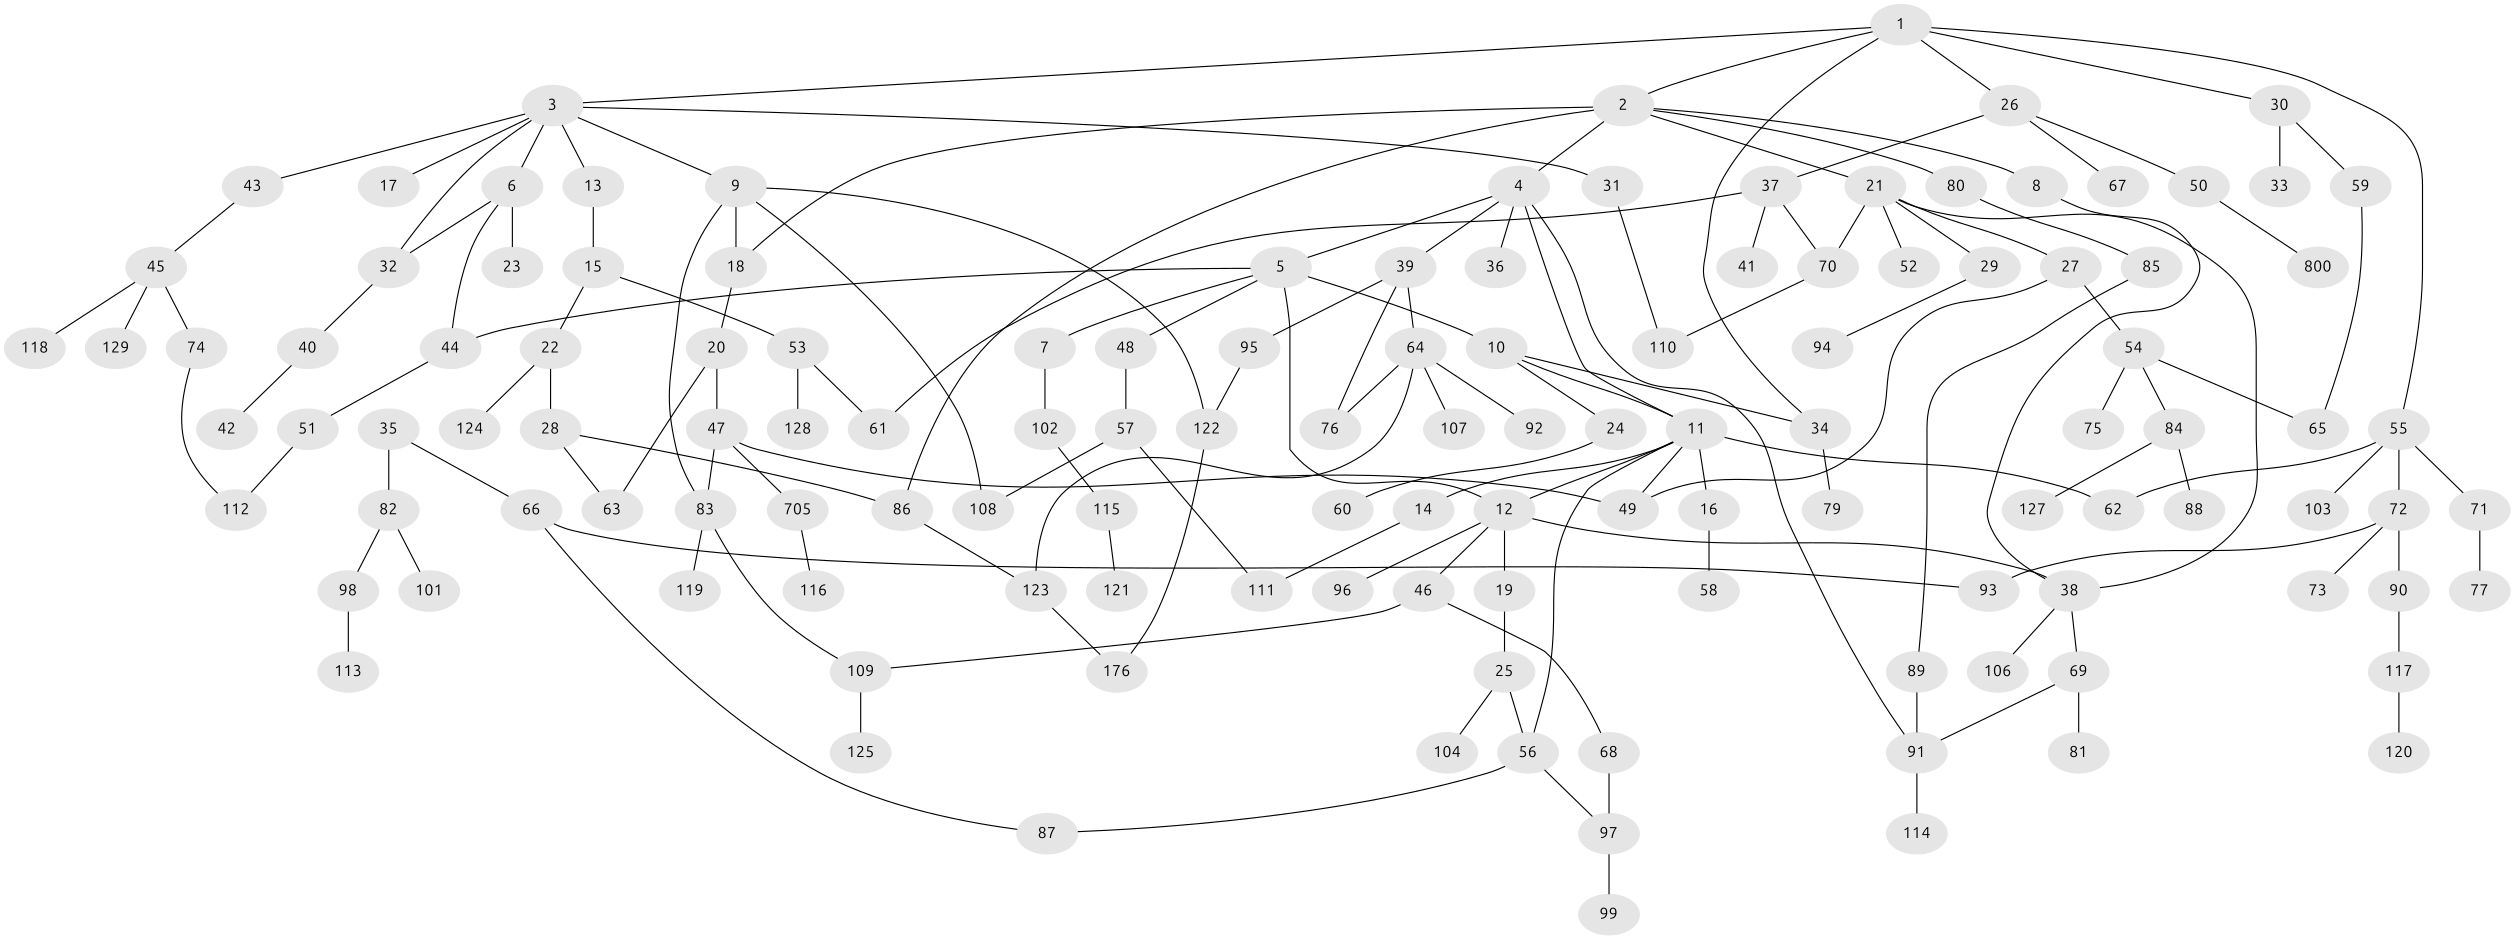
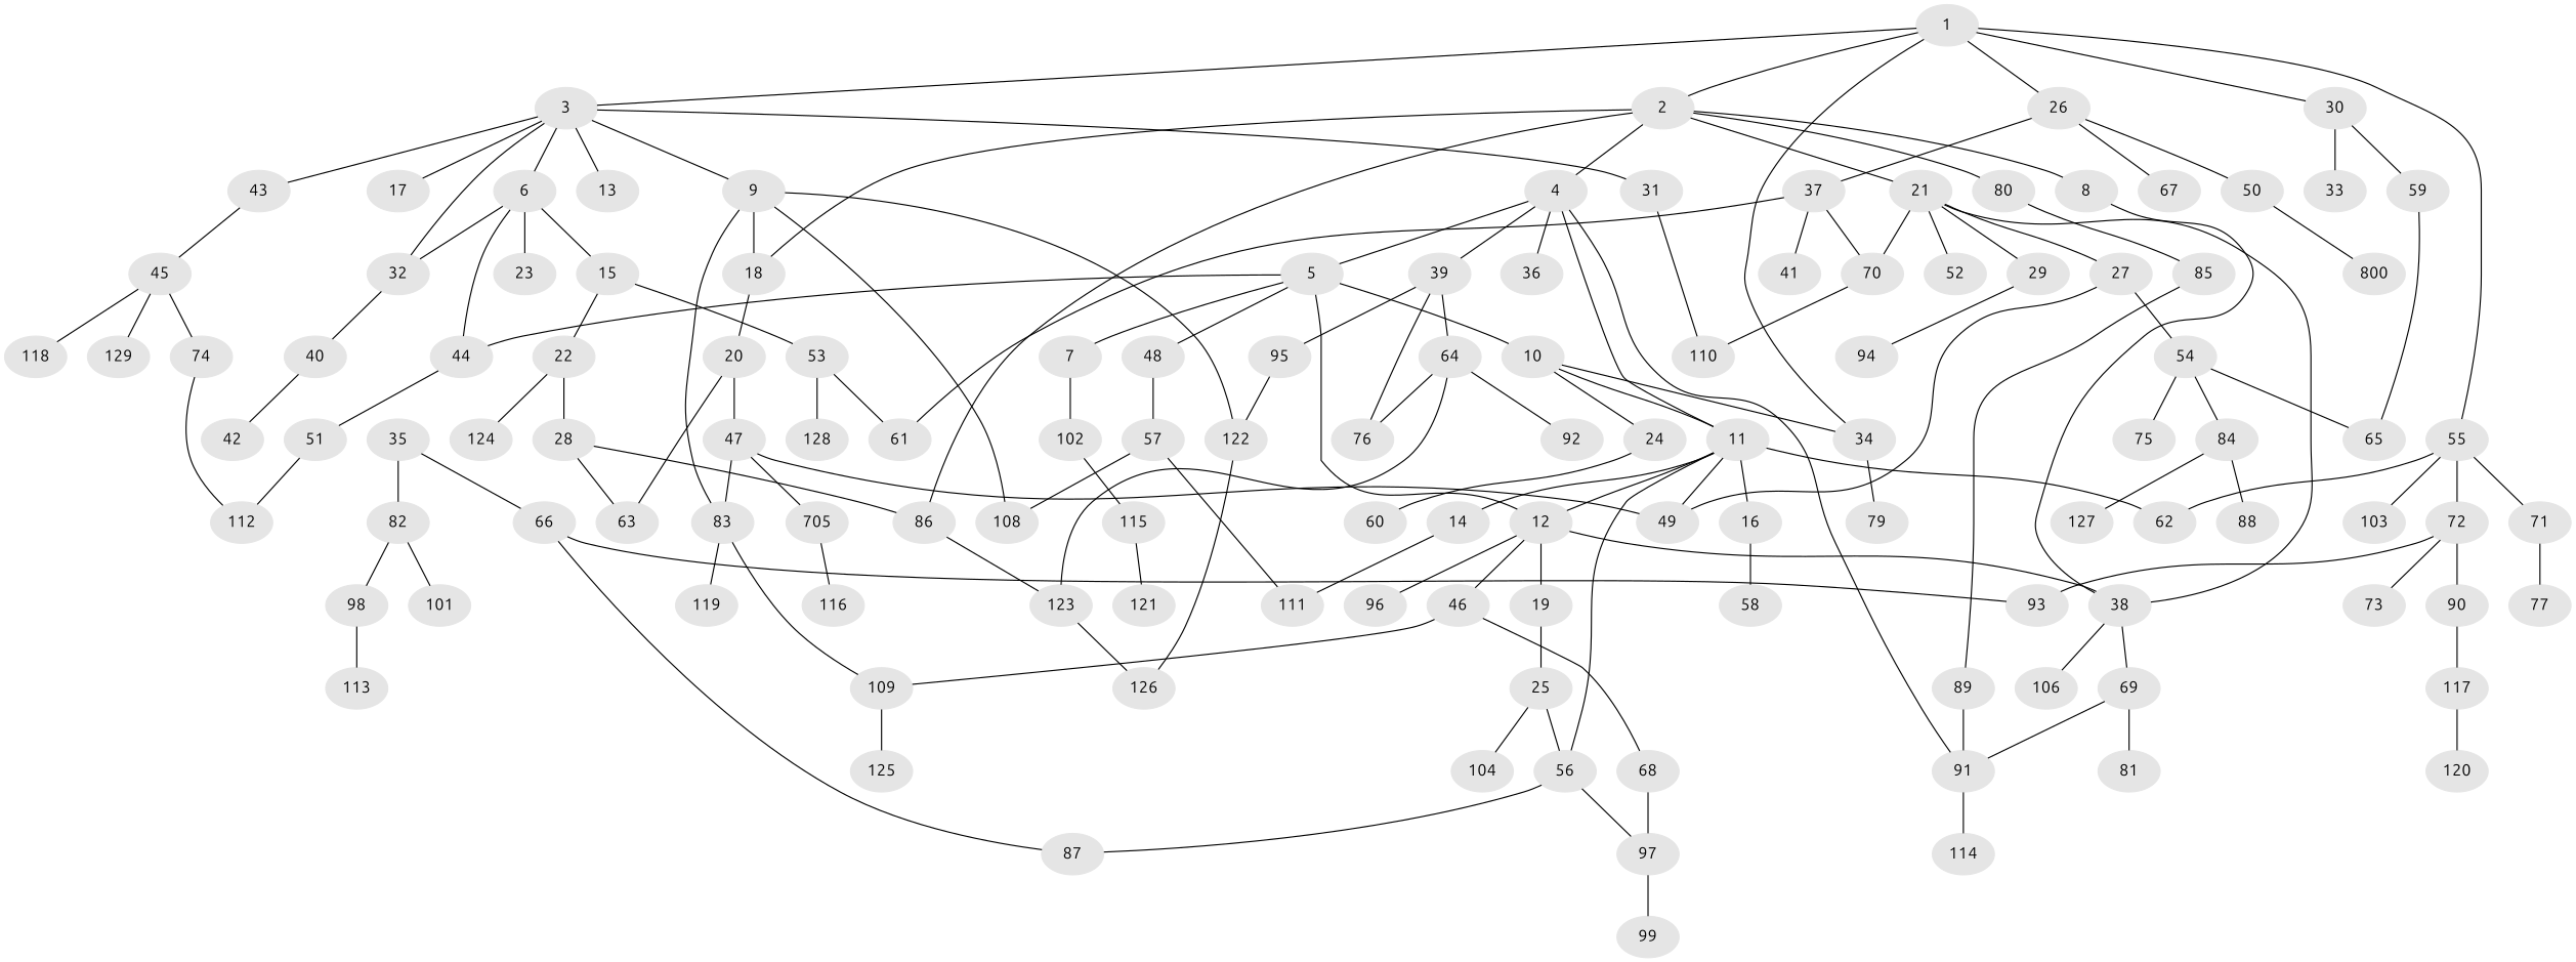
  graph {
    fontname=Ubuntu
    node [color=gray90 fontname=Ubuntu style=filled]
    edge [fontname=Ubuntu]
    1
    2
    3
    26
    30
    34
    55
    4
    8
    18
    21
    80
    86
    6
    9
    13
    17
    31
    32
    43
    37
    50
    67
    33
    59
    79
    62
    71
    72
    103
    5
    11
    36
    39
    91
    38
    20
    27
    29
    52
    70
    85
    123
    44
    23
    83
    108
    122
    15
    110
    40
    45
    7
    10
    12
    48
    14
    16
    49
    56
    64
    76
    95
    114
    102
    24
    19
    46
    96
    51
    57
    115
    69
    106
    109
    119
-   126 [label=176]
+   126
    60
    35
    66
    82
    111
    58
    87
    97
    25
    68
    22
    53
    28
    124
    61
    128
    47
    63
    104
    n97 [label=705]
    54
    94
    41
    n101 [label=800]
    65
    75
    84
    42
    93
    98
    101
    81
    92
-   107
    74
    118
    129
    112
    125
    116
    88
    127
    77
    73
    90
    99
    117
    89
    113
    120
    121
    1 -- 2
    1 -- 3
    1 -- 26
    1 -- 30
    1 -- 34
    1 -- 55
    2 -- 4
    2 -- 8
    2 -- 18
    2 -- 21
    2 -- 80
    2 -- 86
    3 -- 6
    3 -- 9
    3 -- 13
    3 -- 17
    3 -- 31
    3 -- 32
    3 -- 43
    26 -- 37
    26 -- 50
    26 -- 67
    30 -- 33
    30 -- 59
    34 -- 79
    55 -- 62
    55 -- 71
    55 -- 72
    55 -- 103
    4 -- 5
    4 -- 11
    4 -- 36
    4 -- 39
    4 -- 91
    8 -- 38
    18 -- 20
    21 -- 38
    21 -- 27
    21 -- 29
    21 -- 52
    21 -- 70
    80 -- 85
    86 -- 123
    6 -- 32
    6 -- 44
    6 -- 23
    9 -- 18
    9 -- 83
    9 -- 108
    9 -- 122
-   13 -- 15
+   6 -- 15
    31 -- 110
    32 -- 40
    43 -- 45
    37 -- 70
    37 -- 61
    37 -- 41
    50 -- n101
    59 -- 65
    71 -- 77
    72 -- 93
    72 -- 73
    72 -- 90
    5 -- 44
    5 -- 7
    5 -- 10
    5 -- 12
    5 -- 48
    11 -- 62
    11 -- 12
    11 -- 14
    11 -- 16
    11 -- 49
    11 -- 56
    39 -- 64
    39 -- 76
    39 -- 95
    91 -- 114
    38 -- 69
    38 -- 106
    20 -- 47
    20 -- 63
    27 -- 49
    27 -- 54
    29 -- 94
    70 -- 110
    85 -- 89
    123 -- 126
    44 -- 51
    83 -- 109
    83 -- 119
    122 -- 126
    15 -- 22
    15 -- 53
    40 -- 42
    45 -- 74
    45 -- 118
    45 -- 129
    7 -- 102
    10 -- 34
    10 -- 11
    10 -- 24
    12 -- 38
    12 -- 19
    12 -- 46
    12 -- 96
    48 -- 57
    14 -- 111
    16 -- 58
    56 -- 87
    56 -- 97
    64 -- 123
    64 -- 76
    64 -- 92
-   64 -- 107
    95 -- 122
    102 -- 115
    24 -- 60
    19 -- 25
    46 -- 109
    46 -- 68
    51 -- 112
    57 -- 108
    57 -- 111
    115 -- 121
    69 -- 91
    69 -- 81
    109 -- 125
    35 -- 66
    35 -- 82
    66 -- 87
    66 -- 93
    82 -- 98
    82 -- 101
    97 -- 99
    25 -- 56
    25 -- 104
    68 -- 97
    22 -- 28
    22 -- 124
    53 -- 61
    53 -- 128
    28 -- 86
    28 -- 63
    47 -- 83
    47 -- 49
    47 -- n97
    n97 -- 116
    54 -- 65
    54 -- 75
    54 -- 84
    84 -- 88
    84 -- 127
    98 -- 113
    74 -- 112
    90 -- 117
    117 -- 120
    89 -- 91
  }
